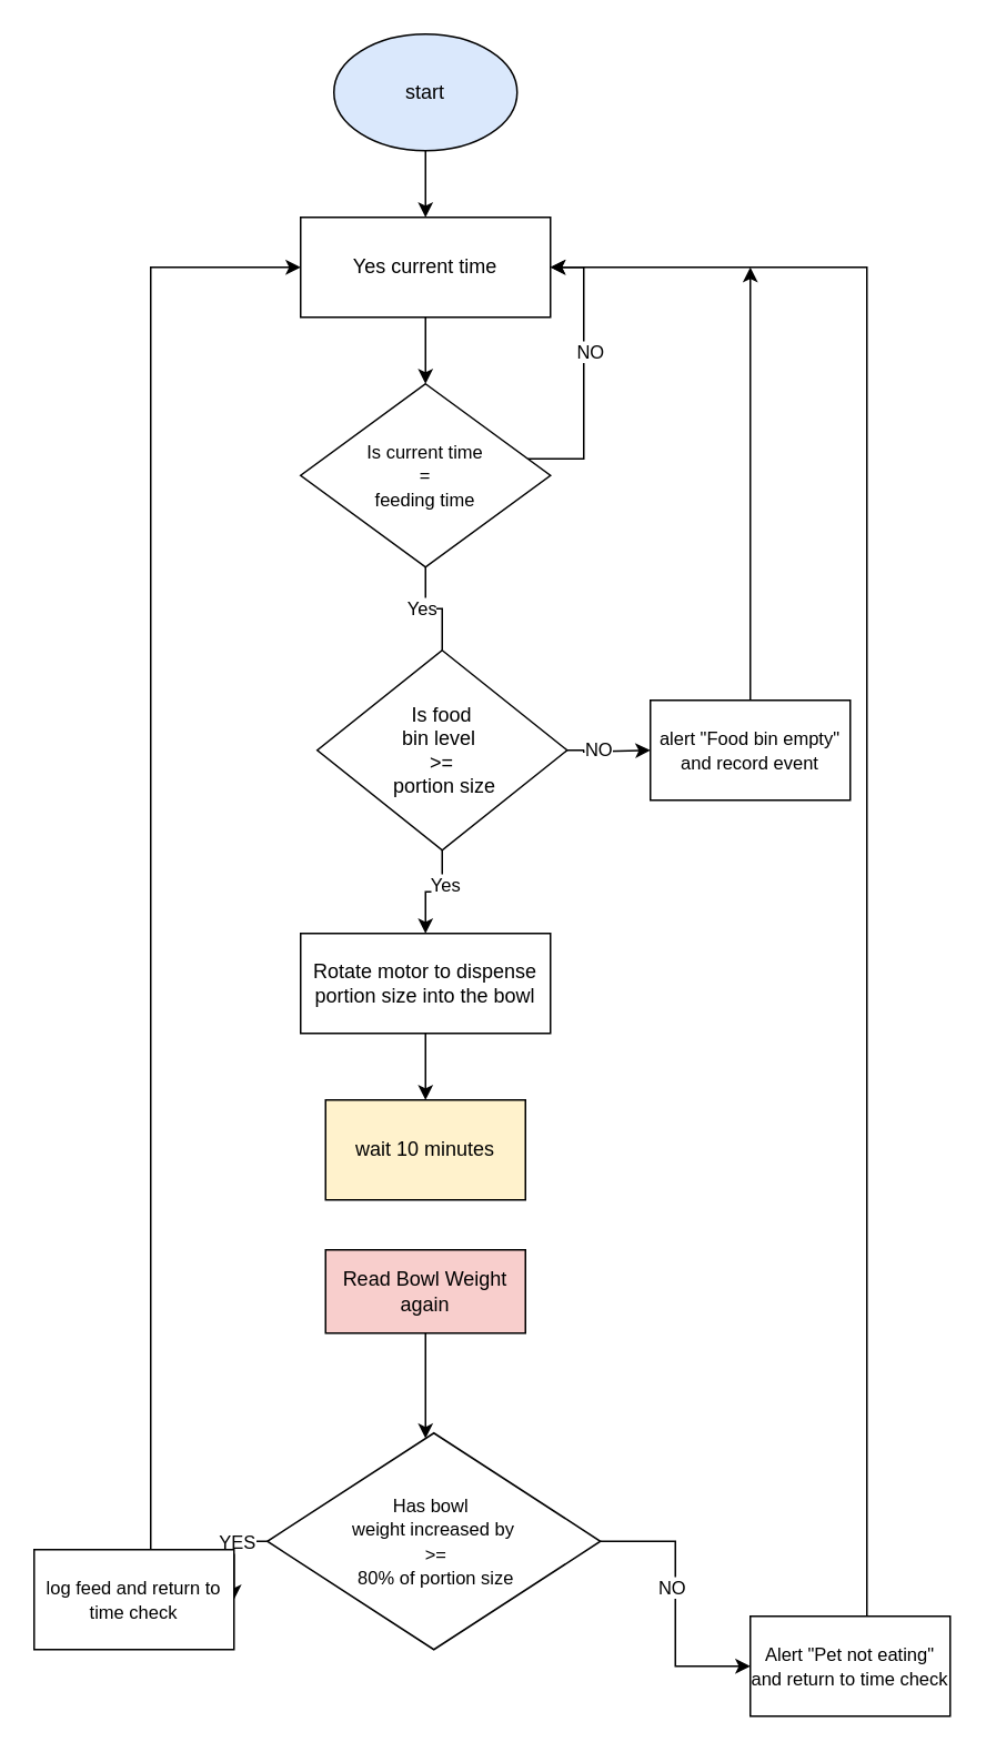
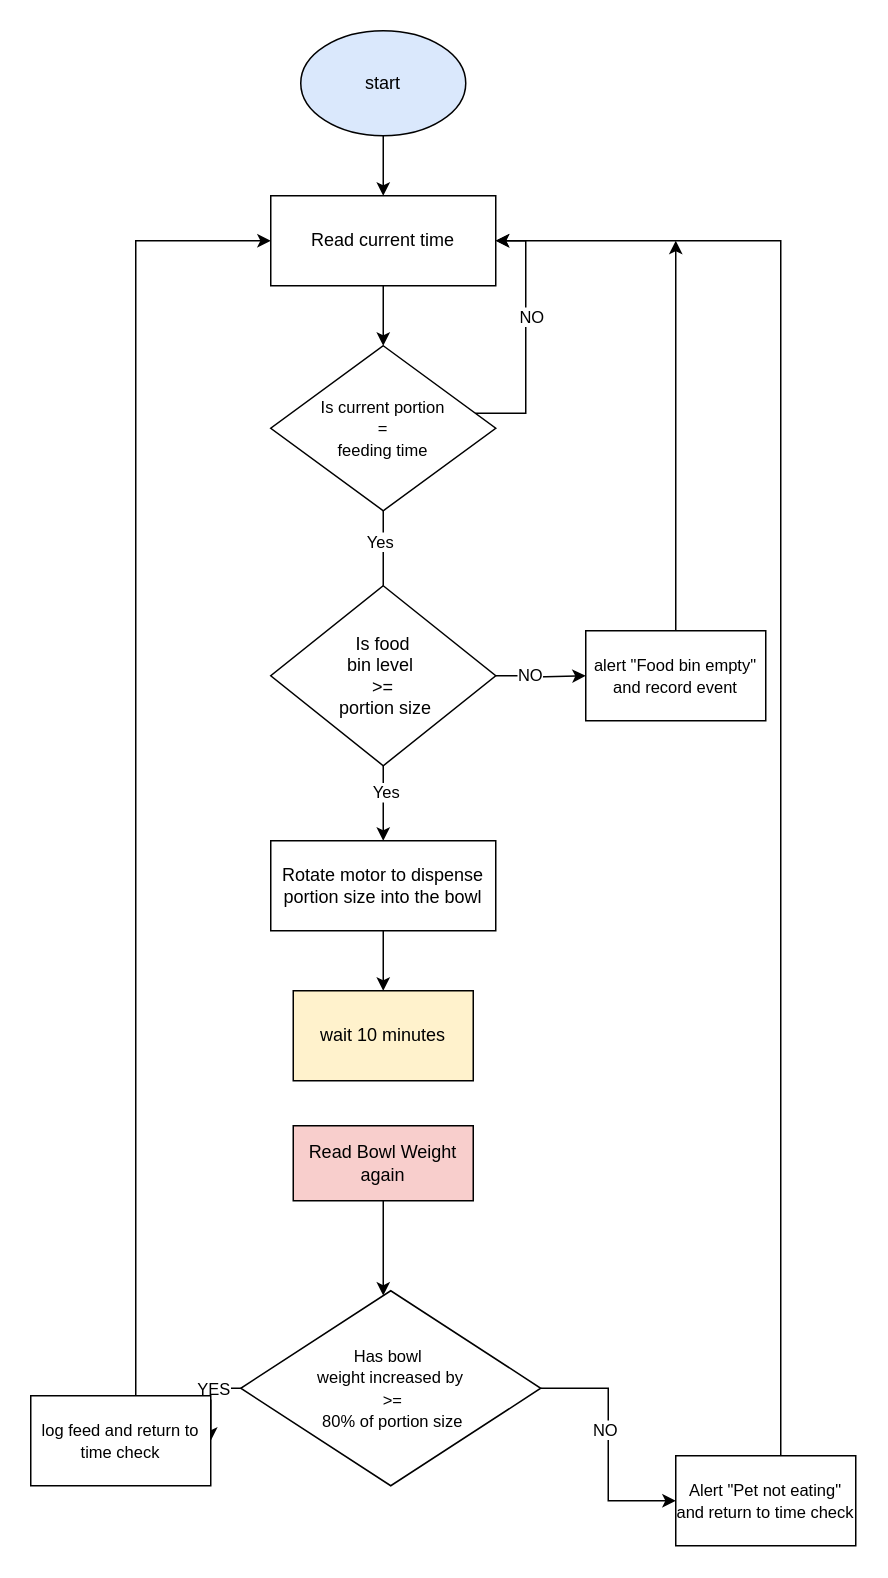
  <mxCell id="0" />
  <mxCell id="1" parent="0" />
  <mxCell id="2" style="edgeStyle=orthogonalEdgeStyle;rounded=0;orthogonalLoop=1;jettySize=auto;html=1;" edge="1" parent="1" source="3"><mxGeometry relative="1" as="geometry"><mxPoint x="255" y="130" as="targetPoint" /></mxGeometry></mxCell>
  <mxCell id="3" value="start" style="ellipse;whiteSpace=wrap;html=1;fillColor=#dae8fc;" vertex="1" parent="1"><mxGeometry x="200" y="20" width="110" height="70" as="geometry" /></mxCell>
  <mxCell id="4" style="edgeStyle=orthogonalEdgeStyle;rounded=0;orthogonalLoop=1;jettySize=auto;html=1;entryX=0.5;entryY=0;entryDx=0;entryDy=0;" edge="1" parent="1" source="8" target="7"><mxGeometry relative="1" as="geometry"><mxPoint x="255" y="280" as="targetPoint" /><mxPoint x="255" y="240" as="sourcePoint" /></mxGeometry></mxCell>
  <mxCell id="5" style="edgeStyle=orthogonalEdgeStyle;rounded=0;orthogonalLoop=1;jettySize=auto;html=1;entryX=1;entryY=0.5;entryDx=0;entryDy=0;" edge="1" parent="1" source="7" target="8"><mxGeometry relative="1" as="geometry"><Array as="points"><mxPoint x="350" y="275" /><mxPoint x="350" y="160" /></Array></mxGeometry></mxCell>
  <mxCell id="6" value="NO" style="edgeLabel;html=1;align=center;verticalAlign=middle;resizable=0;points=[];" vertex="1" connectable="0" parent="5"><mxGeometry x="0.168" y="-3" relative="1" as="geometry"><mxPoint as="offset" /></mxGeometry></mxCell>
- <mxCell id="7" value="&lt;font style=&quot;font-size: 11px;&quot;&gt;Is current time&lt;/font&gt;&lt;div&gt;&lt;font style=&quot;font-size: 11px;&quot;&gt;=&lt;/font&gt;&lt;/div&gt;&lt;div&gt;&lt;font style=&quot;font-size: 11px;&quot;&gt;feeding time&lt;/font&gt;&lt;/div&gt;" style="rhombus;whiteSpace=wrap;html=1;" vertex="1" parent="1"><mxGeometry x="180" y="230" width="150" height="110" as="geometry" /></mxCell>
- <mxCell id="8" value="Yes current time" style="rounded=0;whiteSpace=wrap;html=1;" vertex="1" parent="1"><mxGeometry x="180" y="130" width="150" height="60" as="geometry" /></mxCell>
+ <mxCell id="7" value="&lt;font style=&quot;font-size: 11px;&quot;&gt;Is current portion&lt;/font&gt;&lt;div&gt;&lt;font style=&quot;font-size: 11px;&quot;&gt;=&lt;/font&gt;&lt;/div&gt;&lt;div&gt;&lt;font style=&quot;font-size: 11px;&quot;&gt;feeding time&lt;/font&gt;&lt;/div&gt;" style="rhombus;whiteSpace=wrap;html=1;" vertex="1" parent="1"><mxGeometry x="180" y="230" width="150" height="110" as="geometry" /></mxCell>
+ <mxCell id="8" value="Read current time" style="rounded=0;whiteSpace=wrap;html=1;" vertex="1" parent="1"><mxGeometry x="180" y="130" width="150" height="60" as="geometry" /></mxCell>
  <mxCell id="9" value="" style="edgeStyle=orthogonalEdgeStyle;rounded=0;orthogonalLoop=1;jettySize=auto;html=1;endArrow=none;" edge="1" parent="1" source="7" target="15"><mxGeometry relative="1" as="geometry"><mxPoint x="255" y="490" as="targetPoint" /><mxPoint x="255" y="320" as="sourcePoint" /></mxGeometry></mxCell>
  <mxCell id="10" value="Yes" style="edgeLabel;html=1;align=center;verticalAlign=middle;resizable=0;points=[];" vertex="1" connectable="0" parent="9"><mxGeometry x="-0.205" y="-3" relative="1" as="geometry"><mxPoint as="offset" /></mxGeometry></mxCell>
  <mxCell id="11" style="edgeStyle=orthogonalEdgeStyle;rounded=0;orthogonalLoop=1;jettySize=auto;html=1;entryX=0.5;entryY=0;entryDx=0;entryDy=0;" edge="1" parent="1" source="15" target="17"><mxGeometry relative="1" as="geometry" /></mxCell>
  <mxCell id="12" value="Yes" style="edgeLabel;html=1;align=center;verticalAlign=middle;resizable=0;points=[];" vertex="1" connectable="0" parent="11"><mxGeometry x="-0.333" y="1" relative="1" as="geometry"><mxPoint as="offset" /></mxGeometry></mxCell>
  <mxCell id="13" style="edgeStyle=orthogonalEdgeStyle;rounded=0;orthogonalLoop=1;jettySize=auto;html=1;entryX=0;entryY=0.5;entryDx=0;entryDy=0;" edge="1" parent="1" source="15" target="31"><mxGeometry relative="1" as="geometry"><mxPoint x="370" y="450" as="targetPoint" /><Array as="points"><mxPoint x="350" y="450" /><mxPoint x="390" y="451" /></Array></mxGeometry></mxCell>
  <mxCell id="14" value="NO" style="edgeLabel;html=1;align=center;verticalAlign=middle;resizable=0;points=[];" vertex="1" connectable="0" parent="13"><mxGeometry x="-0.21" y="1" relative="1" as="geometry"><mxPoint as="offset" /></mxGeometry></mxCell>
- <mxCell id="15" value="&lt;span style=&quot;line-height: 107%;&quot;&gt;&lt;font&gt;Is food&lt;br&gt;bin level&amp;nbsp;&lt;/font&gt;&lt;/span&gt;&lt;div&gt;&lt;span style=&quot;line-height: 107%;&quot;&gt;&lt;font&gt;&amp;gt;=&lt;/font&gt;&lt;/span&gt;&lt;/div&gt;&lt;div&gt;&lt;span style=&quot;line-height: 107%;&quot;&gt;&lt;font&gt;&amp;nbsp;portion size&lt;/font&gt;&lt;/span&gt;&lt;/div&gt;" style="rhombus;whiteSpace=wrap;html=1;" vertex="1" parent="1"><mxGeometry x="190" y="390" width="150" height="120" as="geometry" /></mxCell>
+ <mxCell id="15" value="&lt;span style=&quot;line-height: 107%;&quot;&gt;&lt;font&gt;Is food&lt;br&gt;bin level&amp;nbsp;&lt;/font&gt;&lt;/span&gt;&lt;div&gt;&lt;span style=&quot;line-height: 107%;&quot;&gt;&lt;font&gt;&amp;gt;=&lt;/font&gt;&lt;/span&gt;&lt;/div&gt;&lt;div&gt;&lt;span style=&quot;line-height: 107%;&quot;&gt;&lt;font&gt;&amp;nbsp;portion size&lt;/font&gt;&lt;/span&gt;&lt;/div&gt;" style="rhombus;whiteSpace=wrap;html=1;" vertex="1" parent="1"><mxGeometry x="180" y="390" width="150" height="120" as="geometry" /></mxCell>
  <mxCell id="16" style="edgeStyle=orthogonalEdgeStyle;rounded=0;orthogonalLoop=1;jettySize=auto;html=1;entryX=0.5;entryY=0;entryDx=0;entryDy=0;" edge="1" parent="1" source="17" target="18"><mxGeometry relative="1" as="geometry"><mxPoint x="255" y="650" as="targetPoint" /></mxGeometry></mxCell>
  <mxCell id="17" value="Rotate motor to dispense portion size into the bowl" style="rounded=0;whiteSpace=wrap;html=1;" vertex="1" parent="1"><mxGeometry x="180" y="560" width="150" height="60" as="geometry" /></mxCell>
  <mxCell id="18" value="wait 10 minutes" style="whiteSpace=wrap;html=1;rounded=0;fillColor=#fff2cc;" vertex="1" parent="1"><mxGeometry x="195" y="660" width="120" height="60" as="geometry" /></mxCell>
  <mxCell id="19" value="" style="edgeStyle=orthogonalEdgeStyle;rounded=0;orthogonalLoop=1;jettySize=auto;html=1;" edge="1" parent="1" source="20" target="25"><mxGeometry relative="1" as="geometry"><Array as="points"><mxPoint x="255" y="840" /><mxPoint x="255" y="840" /></Array></mxGeometry></mxCell>
  <mxCell id="20" value="Read Bowl Weight again" style="whiteSpace=wrap;html=1;rounded=0;fillColor=#f8cecc;" vertex="1" parent="1"><mxGeometry x="195" y="750" width="120" height="50" as="geometry" /></mxCell>
  <mxCell id="21" value="" style="edgeStyle=orthogonalEdgeStyle;rounded=0;orthogonalLoop=1;jettySize=auto;html=1;" edge="1" parent="1" source="25" target="27"><mxGeometry relative="1" as="geometry" /></mxCell>
  <mxCell id="22" value="YES" style="edgeLabel;html=1;align=center;verticalAlign=middle;resizable=0;points=[];" vertex="1" connectable="0" parent="21"><mxGeometry x="-0.275" y="1" relative="1" as="geometry"><mxPoint as="offset" /></mxGeometry></mxCell>
  <mxCell id="23" value="" style="edgeStyle=orthogonalEdgeStyle;rounded=0;orthogonalLoop=1;jettySize=auto;html=1;" edge="1" parent="1" source="25" target="29"><mxGeometry relative="1" as="geometry" /></mxCell>
  <mxCell id="24" value="NO" style="edgeLabel;html=1;align=center;verticalAlign=middle;resizable=0;points=[];" vertex="1" connectable="0" parent="23"><mxGeometry x="-0.125" y="-3" relative="1" as="geometry"><mxPoint as="offset" /></mxGeometry></mxCell>
  <mxCell id="25" value="&lt;span style=&quot;line-height: 107%;&quot;&gt;&lt;font style=&quot;font-size: 11px;&quot;&gt;Has bowl&amp;nbsp;&lt;/font&gt;&lt;/span&gt;&lt;div&gt;&lt;span style=&quot;line-height: 107%;&quot;&gt;&lt;font style=&quot;font-size: 11px;&quot;&gt;weight increased by&lt;/font&gt;&lt;/span&gt;&lt;/div&gt;&lt;div&gt;&lt;span style=&quot;line-height: 107%;&quot;&gt;&lt;font style=&quot;font-size: 11px;&quot;&gt;&amp;nbsp;&amp;gt;=&lt;/font&gt;&lt;/span&gt;&lt;/div&gt;&lt;div&gt;&lt;span style=&quot;line-height: 107%;&quot;&gt;&lt;font style=&quot;font-size: 11px;&quot;&gt;&amp;nbsp;80% of portion size&lt;/font&gt;&lt;/span&gt;&lt;/div&gt;" style="rhombus;whiteSpace=wrap;html=1;rounded=0;" vertex="1" parent="1"><mxGeometry x="160" y="860" width="200" height="130" as="geometry" /></mxCell>
  <mxCell id="26" style="edgeStyle=orthogonalEdgeStyle;rounded=0;orthogonalLoop=1;jettySize=auto;html=1;entryX=0;entryY=0.5;entryDx=0;entryDy=0;" edge="1" parent="1" source="27" target="8"><mxGeometry relative="1" as="geometry"><Array as="points"><mxPoint x="90" y="160" /></Array></mxGeometry></mxCell>
  <mxCell id="27" value="&lt;font style=&quot;font-size: 11px;&quot;&gt;log feed and return to time check&lt;/font&gt;" style="whiteSpace=wrap;html=1;rounded=0;" vertex="1" parent="1"><mxGeometry x="20" y="930" width="120" height="60" as="geometry" /></mxCell>
  <mxCell id="28" style="edgeStyle=orthogonalEdgeStyle;rounded=0;orthogonalLoop=1;jettySize=auto;html=1;entryX=1;entryY=0.5;entryDx=0;entryDy=0;" edge="1" parent="1" source="29" target="8"><mxGeometry relative="1" as="geometry"><Array as="points"><mxPoint x="520" y="160" /></Array></mxGeometry></mxCell>
  <mxCell id="29" value="&lt;font style=&quot;font-size: 11px;&quot;&gt;Alert &quot;Pet not eating&quot; and return to time check&lt;/font&gt;" style="whiteSpace=wrap;html=1;rounded=0;" vertex="1" parent="1"><mxGeometry x="450" y="970" width="120" height="60" as="geometry" /></mxCell>
  <mxCell id="30" style="edgeStyle=orthogonalEdgeStyle;rounded=0;orthogonalLoop=1;jettySize=auto;html=1;" edge="1" parent="1" source="31"><mxGeometry relative="1" as="geometry"><mxPoint x="450" y="160" as="targetPoint" /><Array as="points"><mxPoint x="450" y="170" /><mxPoint x="450" y="170" /></Array></mxGeometry></mxCell>
  <mxCell id="31" value="&lt;font style=&quot;font-size: 11px;&quot;&gt;alert &quot;Food bin empty&quot; and record event&lt;/font&gt;" style="rounded=0;whiteSpace=wrap;html=1;" vertex="1" parent="1"><mxGeometry x="390" y="420" width="120" height="60" as="geometry" /></mxCell>
  <mxCell id="32" value="&lt;div&gt;&lt;br&gt;&lt;/div&gt;" style="text;html=1;align=center;verticalAlign=middle;resizable=0;points=[];autosize=1;strokeColor=none;fillColor=none;" vertex="1" parent="1"><mxGeometry x="340" y="208" width="20" height="30" as="geometry" /></mxCell>
